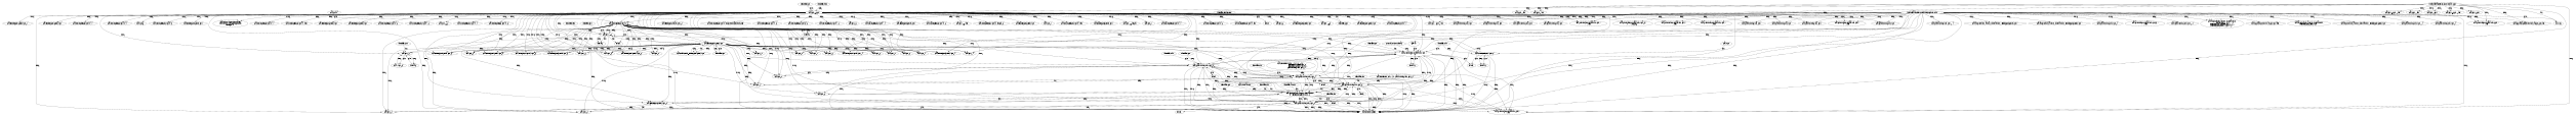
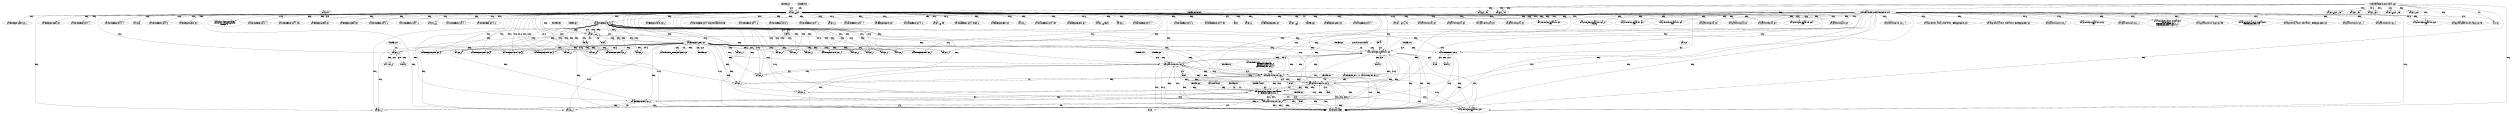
  digraph {
    n1 [label="(Call,tptr+3)"]
    n2 [label="(Call,*(tptr+3))"]
    n3 [label="(Literal,3)"]
    n4 [label="(Call,ND_TCHECK2(tptr[0], 2))"]
    n5 [label="(Call,tptr +=8)"]
    n6 [label="(Call,print_unknown_data(ndo, tptr, \"\n\t      \", 8))"]
    n7 [label="(Call,ipaddr_string(ndo, tptr+2))"]
    n8 [label="(Call,ipaddr_string(ndo, tptr+4))"]
    n9 [label="(Call,ipaddr_string(ndo, tptr+2))"]
    n10 [label="(Call,ipaddr_string(ndo, tptr+2))"]
    n11 [label="(Call,EXTRACT_16BITS(tptr))"]
    n12 [label="(Call,EXTRACT_32BITS(tptr+2))"]
    n13 [label="(Call,ND_TCHECK2(*tptr,8))"]
    n14 [label="(Call,tptr+2)"]
    n15 [label="(Call,EXTRACT_16BITS(tptr+2))"]
    n16 [label="(Call,tptr+6)"]
    n17 [label="(MethodReturn,RET)"]
    n18 [label="(Literal,2)"]
    n19 [label="(Call,tptr+2)"]
    n20 [label="(Call,tptr+6)"]
    n21 [label="(Call,EXTRACT_16BITS(tptr+6))"]
    n22 [label="(Call,EXTRACT_32BITS(tptr+2))"]
    n23 [label="(Call,EXTRACT_16BITS(tptr+4))"]
    n24 [label="(Call,EXTRACT_32BITS(tptr+4))"]
    n25 [label="(Block,)"]
    n26 [label="(Call,tptr+4)"]
    n27 [label="(Call,tptr+2)"]
    n28 [label="(Call,tptr+2)"]
    n29 [label="(Call,tptr+4)"]
    n30 [label="(Call,tptr+2)"]
    n31 [label="(Call,tptr+6)"]
    n32 [label="(Call,tptr+2)"]
    n33 [label="(Call,tptr+2)"]
    n34 [label="(Call,tptr+7)"]
    n35 [label="(Call,tptr+2)"]
    n36 [label="(Call,tptr+6)"]
    n37 [label="(Call,EXTRACT_16BITS(tptr+6))"]
    n38 [label="(Call,tptr+2)"]
    n39 [label="(Call,EXTRACT_16BITS(tptr+2))"]
    n40 [label="(Call,tptr+6)"]
    n41 [label="(Call,tptr+4)"]
    n42 [label="(Literal,8)"]
    n43 [label="(Call,as_printf(ndo, astostr, sizeof(astostr),\n\t\t\t    EXTRACT_32BITS(tptr+2)))"]
    n44 [label="(Call,print_unknown_data(ndo, pptr, \"\n\t    \", len))"]
    n45 [label="(Literal,8)"]
    n46 [label="(Block,)"]
    n47 [label="(Block,)"]
    n48 [label="(Block,)"]
    n49 [label="(Block,)"]
    n50 [label="(Block,)"]
    n51 [label="(Call,extd_comm=EXTRACT_16BITS(tptr))"]
    n52 [label="(Identifier,tptr)"]
    n53 [label="(Literal,8)"]
    n54 [label="(Block,)"]
    n55 [label="(MethodParameterIn,netdissect_options *ndo)"]
    n56 [label="(Call,ipaddr_string(ndo, tptr))"]
    n57 [label="(Call,print_unknown_data(ndo, pptr, \"\n\t    \", len))"]
    n58 [label="(Call,ipaddr_string(ndo, tptr))"]
    n59 [label="(Call,ipaddr_string(ndo, tptr))"]
    n60 [label="(Call,ipaddr_string(ndo, tptr))"]
    n61 [label="(Call,print_unknown_data(ndo, tptr, \"\n\t    \", tlen))"]
    n62 [label="(Call,as_printf(ndo, astostr, sizeof(astostr), EXTRACT_16BITS(tptr)))"]
    n63 [label="(Call,ipaddr_string(ndo, tptr + 4))"]
    n64 [label="(Call,ipaddr_string(ndo, tptr+4))"]
    n65 [label="(Call,print_unknown_data(ndo, tptr, \"\n\t      \", tlen))"]
    n66 [label="(Call,print_unknown_data(ndo, tptr, \"\n\t    \", tlen))"]
    n67 [label="(Call,ipaddr_string(ndo, tptr))"]
    n68 [label="(Call,ipaddr_string(ndo, tptr + 4))"]
    n69 [label="(Call,ipaddr_string(ndo, tptr))"]
    n70 [label="(Call,as_printf(ndo, astostr, sizeof(astostr), EXTRACT_32BITS(tptr)))"]
    n71 [label="(Call,as_printf(ndo, astostr, sizeof(astostr), EXTRACT_32BITS(tptr)))"]
    n72 [label="(Call,ipaddr_string(ndo, tptr+4))"]
    n73 [label="(Call,print_unknown_data(ndo, tptr, \"\n\t    \", tlen))"]
    n74 [label="(Call,print_unknown_data(ndo, tptr-3, \"\n\t    \", tlen))"]
    n75 [label="(Call,bgp_attr_get_as_size(ndo, atype, pptr, len))"]
    n76 [label="(Call,ipaddr_string(ndo, tptr))"]
    n77 [label="(Call,print_unknown_data(ndo, tptr+3,\"\n\t      \", length-3))"]
    n78 [label="(Call,ipaddr_string(ndo, tptr + 2))"]
    n79 [label="(Call,as_printf(ndo, astostr, sizeof(astostr),\n\t\t\t\tas_size == 2 ?\n\t\t\t\tEXTRACT_16BITS(&tptr[2 + i]) :\n\t\t\t\tEXTRACT_32BITS(&tptr[2 + i])))"]
    n80 [label="(Call,bgp_attr_print(ndo, atype, tptr, alen))"]
    n81 [label="(Call,as_printf(ndo, astostr, sizeof(astostr),\n\t\t\tEXTRACT_32BITS(tptr)))"]
    n82 [label="(Call,ipaddr_string(ndo, tptr))"]
    1000125
    n84 [label="(Call,tptr = pptr)"]
    n85 [label="(Call,ND_TCHECK2(tptr[0], BGP_MP_NLRI_MINSIZE))"]
    n86 [label="(Call,ND_TCHECK2(tptr[0], 3))"]
    n87 [label="(Call,ND_TCHECK2(tptr[3], 8))"]
    n88 [label="(Call,ND_TCHECK2(tptr[0], 8))"]
    n89 [label="(Call,tptr+3)"]
    n90 [label="(Call,ND_TCHECK2(tptr[0], 4))"]
    n91 [label="(Call,EXTRACT_32BITS(tptr))"]
    n92 [label="(Call,ND_TCHECK2(tptr[0], 8))"]
    n93 [label="(Call,tptr += tlen)"]
    n94 [label="(Call,ND_TCHECK2(tptr[3], length - 3))"]
    n95 [label="(Call,EXTRACT_32BITS(tptr))"]
    n96 [label="(Call,ND_TCHECK2(tptr[0], tlen))"]
    n97 [label="(Call,EXTRACT_32BITS(tptr))"]
    n98 [label="(Call,tptr < pptr + len)"]
    n99 [label="(Call,tptr += length)"]
    n100 [label="(Call,tptr+1)"]
    n101 [label="(Call,ND_TCHECK2(tptr[0], 4))"]
    n102 [label="(Call,EXTRACT_24BITS(tptr+2))"]
    n103 [label="(Call,tptr+1)"]
    n104 [label="(Call,ND_TCHECK2(tptr[0], 8))"]
    n105 [label="(Call,ND_TCHECK2(tptr[0], len))"]
    n106 [label="(Block,)"]
    n107 [label="(Call,tptr+2)"]
    n108 [label="(Call,EXTRACT_32BITS(tptr))"]
    n109 [label="(Call,tptr +=5)"]
    n110 [label="(Identifier,pptr)"]
    n111 [label="(Call,EXTRACT_16BITS(tptr))"]
    n112 [label="(Call,ND_TCHECK2(tptr[0], 4))"]
    n113 [label="(Call,EXTRACT_16BITS(tptr+1))"]
    n114 [label="(Call,EXTRACT_16BITS(tptr))"]
    n115 [label="(Call,ND_TCHECK2(tptr[0], 4))"]
    n116 [label="(Call,ND_TCHECK2(tptr[0], 4))"]
    n117 [label="(Call,tptr-3)"]
    n118 [label="(Call,ND_TCHECK2(tptr[0], 5))"]
    n119 [label="(Call,EXTRACT_16BITS(tptr))"]
    n120 [label="(Call,tok2str(bgp_origin_values,\n\t\t\t\t\t\t\"Unknown Origin Typecode\",\n\t\t\t\t\t\ttptr[0]))"]
    n121 [label="(Call,ND_TCHECK2(tptr[0], 4))"]
    n122 [label="(Call,ND_TCHECK2(tptr[0], tlen))"]
    n123 [label="(Call,EXTRACT_32BITS(tptr))"]
    n124 [label="(Call,EXTRACT_32BITS(tptr))"]
    n125 [label="(Call,ND_TCHECK2(tptr[0], 8))"]
    n126 [label="(Call,ND_TCHECK2(tptr[0], 8))"]
    n127 [label="(Call,tptr +=4)"]
    n128 [label="(Call,ND_TCHECK2(tptr[0], 4))"]
    n129 [label="(Call,ND_TCHECK2(tptr[0], 3))"]
    n130 [label="(MethodParameterIn,const u_char *pptr)"]
    n131 [label="(Call,pptr + len)"]
    n132 [label="(Call,pptr + len)"]
    n133 [label="(Call,tptr = pptr + len)"]
    n134 [label="(Call,pptr + len)"]
    n135 [label="(Call,tptr - pptr)"]
    n136 [label="(Call,tptr = pptr + len)"]
    n137 [label="(Call,tptr - pptr)"]
    n138 [label="(Call,ND_PRINT((ndo, \": %u:%u (= %s)\",\n                               EXTRACT_16BITS(tptr+2),\n                               EXTRACT_32BITS(tptr+4),\n                               ipaddr_string(ndo, tptr+4))))"]
    n139 [label="(Literal,\"\n\t      \")"]
    n140 [label="(Identifier,ndo)"]
    n141 [label="(Call,*tptr)"]
    n142 [label="(Identifier,extd_comm)"]
    n143 [label="(Identifier,tptr)"]
    n144 [label="(Identifier,ndo)"]
    n145 [label="(Identifier,tptr)"]
    n146 [label="(Call,sizeof(astostr))"]
    n147 [label="(Identifier,tptr)"]
    n148 [label="(Identifier,tlen)"]
    n149 [label="(Identifier,ndo)"]
    n150 [label="(Identifier,ndo)"]
    n151 [label="(Identifier,ndo)"]
    n152 [label="(ControlStructure,break;)"]
    n153 [label="(Identifier,ndo)"]
    n154 [label="(Call,ND_PRINT((ndo, \"%s\", ipaddr_string(ndo, tptr+2))))"]
    n155 [label="(Identifier,tptr)"]
    n156 [label="(Identifier,astostr)"]
    n157 [label="(Identifier,tptr)"]
    n158 [label="(Identifier,tptr)"]
    n159 [label="(Call,tptr[0])"]
    n160 [label="(Identifier,tlen)"]
    n1 -> n2 [label="AST: "]
    n1 -> n3 [label="CFG: "]
    n2 -> n1 [label="CFG: "]
    n3 -> n1 [label="AST: "]
    n4 -> n1 [label="DDG: "]
    n4 -> n5 [label="DDG: "]
    n4 -> n6 [label="DDG: "]
    n4 -> n7 [label="DDG: "]
    n4 -> n8 [label="DDG: "]
    n4 -> n9 [label="DDG: "]
    n4 -> n10 [label="DDG: "]
    n4 -> n11 [label="DDG: "]
    n4 -> n12 [label="DDG: "]
-   n4 -> n13 [label="DDG: "]
+   n142 -> n13 [label="DDG: "]
    n4 -> n14 [label="DDG: "]
    n4 -> n15 [label="DDG: "]
    n4 -> n16 [label="DDG: "]
    n4 -> n17 [label="DDG: "]
    n4 -> n17 [label="DDG: "]
    n4 -> n18 [label="CFG: "]
    n4 -> n19 [label="DDG: "]
    n4 -> n20 [label="DDG: "]
    n4 -> n21 [label="DDG: "]
    n4 -> n22 [label="DDG: "]
    n4 -> n23 [label="DDG: "]
    n4 -> n24 [label="DDG: "]
    n4 -> n25 [label="AST: "]
    n4 -> n26 [label="DDG: "]
    n4 -> n27 [label="DDG: "]
    n4 -> n28 [label="DDG: "]
    n4 -> n29 [label="DDG: "]
    n4 -> n30 [label="DDG: "]
    n4 -> n31 [label="DDG: "]
    n4 -> n32 [label="DDG: "]
    n4 -> n33 [label="DDG: "]
    n4 -> n34 [label="DDG: "]
    n4 -> n35 [label="DDG: "]
    n4 -> n36 [label="DDG: "]
    n4 -> n37 [label="DDG: "]
    n4 -> n38 [label="DDG: "]
    n4 -> n39 [label="DDG: "]
    n4 -> n40 [label="DDG: "]
    n4 -> n41 [label="DDG: "]
    n5 -> n4 [label="DDG: "]
    n5 -> n11 [label="DDG: "]
    n5 -> n17 [label="DDG: "]
    n5 -> n25 [label="AST: "]
    n5 -> n42 [label="CFG: "]
    n6 -> n5 [label="DDG: "]
    n6 -> n7 [label="DDG: "]
    n6 -> n8 [label="DDG: "]
    n6 -> n9 [label="DDG: "]
    n6 -> n10 [label="DDG: "]
    n6 -> n17 [label="DDG: "]
    n6 -> n17 [label="DDG: "]
    n6 -> n17 [label="DDG: "]
    n6 -> n43 [label="DDG: "]
    n6 -> n44 [label="DDG: "]
    n6 -> n45 [label="CFG: "]
    n6 -> n46 [label="AST: "]
    n7 -> n6 [label="DDG: "]
    n7 -> n8 [label="DDG: "]
    n7 -> n9 [label="DDG: "]
    n7 -> n10 [label="DDG: "]
    n7 -> n17 [label="DDG: "]
    n7 -> n17 [label="DDG: "]
    n7 -> n17 [label="DDG: "]
    n7 -> n30 [label="CFG: "]
    n7 -> n43 [label="DDG: "]
    n7 -> n44 [label="DDG: "]
    n7 -> n47 [label="AST: "]
    n8 -> n6 [label="DDG: "]
    n8 -> n7 [label="DDG: "]
    n8 -> n9 [label="DDG: "]
    n8 -> n10 [label="DDG: "]
    n8 -> n17 [label="DDG: "]
    n8 -> n17 [label="DDG: "]
    n8 -> n17 [label="DDG: "]
    n8 -> n29 [label="CFG: "]
    n8 -> n43 [label="DDG: "]
    n8 -> n44 [label="DDG: "]
    n8 -> n48 [label="AST: "]
    n9 -> n6 [label="DDG: "]
    n9 -> n7 [label="DDG: "]
    n9 -> n8 [label="DDG: "]
    n9 -> n10 [label="DDG: "]
    n9 -> n17 [label="DDG: "]
    n9 -> n17 [label="DDG: "]
    n9 -> n17 [label="DDG: "]
    n9 -> n32 [label="CFG: "]
    n9 -> n43 [label="DDG: "]
    n9 -> n44 [label="DDG: "]
    n9 -> n49 [label="AST: "]
    n10 -> n6 [label="DDG: "]
    n10 -> n7 [label="DDG: "]
    n10 -> n8 [label="DDG: "]
    n10 -> n9 [label="DDG: "]
    n10 -> n17 [label="DDG: "]
    n10 -> n17 [label="DDG: "]
    n10 -> n17 [label="DDG: "]
    n10 -> n35 [label="CFG: "]
    n10 -> n43 [label="DDG: "]
    n10 -> n44 [label="DDG: "]
    n10 -> n50 [label="AST: "]
    n11 -> n1 [label="DDG: "]
    n11 -> n5 [label="DDG: "]
    n11 -> n6 [label="DDG: "]
    n11 -> n7 [label="DDG: "]
    n11 -> n8 [label="DDG: "]
    n11 -> n9 [label="DDG: "]
    n11 -> n10 [label="DDG: "]
    n11 -> n12 [label="DDG: "]
    n11 -> n14 [label="DDG: "]
    n11 -> n15 [label="DDG: "]
    n11 -> n16 [label="DDG: "]
    n11 -> n19 [label="DDG: "]
    n11 -> n20 [label="DDG: "]
    n11 -> n21 [label="DDG: "]
    n11 -> n22 [label="DDG: "]
    n11 -> n23 [label="DDG: "]
    n11 -> n24 [label="DDG: "]
    n11 -> n26 [label="DDG: "]
    n11 -> n27 [label="DDG: "]
    n11 -> n28 [label="DDG: "]
    n11 -> n29 [label="DDG: "]
    n11 -> n30 [label="DDG: "]
    n11 -> n31 [label="DDG: "]
    n11 -> n32 [label="DDG: "]
    n11 -> n33 [label="DDG: "]
    n11 -> n34 [label="DDG: "]
    n11 -> n35 [label="DDG: "]
    n11 -> n36 [label="DDG: "]
    n11 -> n37 [label="DDG: "]
    n11 -> n38 [label="DDG: "]
    n11 -> n39 [label="DDG: "]
    n11 -> n40 [label="DDG: "]
    n11 -> n41 [label="DDG: "]
    n11 -> n51 [label="AST: "]
    n11 -> n51 [label="DDG: "]
    n11 -> n52 [label="CFG: "]
    n12 -> n17 [label="DDG: "]
    n12 -> n33 [label="CFG: "]
    n12 -> n43 [label="AST: "]
    n12 -> n43 [label="DDG: "]
    n13 -> n4 [label="DDG: "]
    n13 -> n17 [label="DDG: "]
    n13 -> n17 [label="DDG: "]
    n13 -> n46 [label="AST: "]
    n13 -> n53 [label="CFG: "]
    n18 -> n4 [label="AST: "]
    n29 -> n8 [label="AST: "]
    n30 -> n7 [label="AST: "]
    n32 -> n9 [label="AST: "]
    n33 -> n12 [label="AST: "]
    n35 -> n10 [label="AST: "]
    n42 -> n5 [label="AST: "]
    n43 -> n6 [label="DDG: "]
    n43 -> n7 [label="DDG: "]
    n43 -> n8 [label="DDG: "]
    n43 -> n9 [label="DDG: "]
    n43 -> n10 [label="DDG: "]
    n43 -> n12 [label="CFG: "]
    n43 -> n17 [label="DDG: "]
    n43 -> n17 [label="DDG: "]
    n43 -> n17 [label="DDG: "]
    n43 -> n17 [label="DDG: "]
    n43 -> n44 [label="DDG: "]
    n43 -> n54 [label="AST: "]
    n45 -> n6 [label="AST: "]
    n51 -> n11 [label="CFG: "]
    n52 -> n11 [label="AST: "]
    n53 -> n13 [label="AST: "]
    n55 -> n6 [label="DDG: "]
    n55 -> n7 [label="DDG: "]
    n55 -> n8 [label="DDG: "]
    n55 -> n9 [label="DDG: "]
    n55 -> n10 [label="DDG: "]
    n55 -> n17 [label="DDG: "]
    n55 -> n43 [label="DDG: "]
    n55 -> n44 [label="DDG: "]
    n55 -> n56 [label="DDG: "]
    n55 -> n57 [label="DDG: "]
    n55 -> n58 [label="DDG: "]
    n55 -> n59 [label="DDG: "]
    n55 -> n60 [label="DDG: "]
    n55 -> n61 [label="DDG: "]
    n55 -> n62 [label="DDG: "]
    n55 -> n63 [label="DDG: "]
    n55 -> n64 [label="DDG: "]
    n55 -> n65 [label="DDG: "]
    n55 -> n66 [label="DDG: "]
    n55 -> n67 [label="DDG: "]
    n55 -> n68 [label="DDG: "]
    n55 -> n69 [label="DDG: "]
    n55 -> n70 [label="DDG: "]
    n55 -> n71 [label="DDG: "]
    n55 -> n72 [label="DDG: "]
    n55 -> n73 [label="DDG: "]
    n55 -> n74 [label="DDG: "]
    n55 -> n75 [label="DDG: "]
    n55 -> n76 [label="DDG: "]
    n55 -> n77 [label="DDG: "]
    n55 -> n78 [label="DDG: "]
    n55 -> n79 [label="DDG: "]
    n55 -> n80 [label="DDG: "]
    n55 -> n81 [label="DDG: "]
    n55 -> n82 [label="DDG: "]
    n55 -> 1000125 [label="AST: "]
    n84 -> n1 [label="DDG: "]
    n84 -> n4 [label="DDG: "]
    n84 -> n5 [label="DDG: "]
    n84 -> n6 [label="DDG: "]
    n84 -> n7 [label="DDG: "]
    n84 -> n8 [label="DDG: "]
    n84 -> n9 [label="DDG: "]
    n84 -> n10 [label="DDG: "]
    n84 -> n11 [label="DDG: "]
    n84 -> n12 [label="DDG: "]
    n84 -> n14 [label="DDG: "]
    n84 -> n15 [label="DDG: "]
    n84 -> n16 [label="DDG: "]
    n84 -> n17 [label="DDG: "]
    n84 -> n17 [label="DDG: "]
    n84 -> n19 [label="DDG: "]
    n84 -> n20 [label="DDG: "]
    n84 -> n21 [label="DDG: "]
    n84 -> n22 [label="DDG: "]
    n84 -> n23 [label="DDG: "]
    n84 -> n24 [label="DDG: "]
    n84 -> n26 [label="DDG: "]
    n84 -> n28 [label="DDG: "]
    n84 -> n29 [label="DDG: "]
    n84 -> n30 [label="DDG: "]
    n84 -> n31 [label="DDG: "]
    n84 -> n32 [label="DDG: "]
    n84 -> n33 [label="DDG: "]
    n84 -> n34 [label="DDG: "]
    n84 -> n35 [label="DDG: "]
    n84 -> n36 [label="DDG: "]
    n84 -> n37 [label="DDG: "]
    n84 -> n38 [label="DDG: "]
    n84 -> n39 [label="DDG: "]
    n84 -> n40 [label="DDG: "]
    n84 -> n41 [label="DDG: "]
    n84 -> n56 [label="DDG: "]
    n84 -> n58 [label="DDG: "]
    n84 -> n59 [label="DDG: "]
    n84 -> n60 [label="DDG: "]
    n84 -> n61 [label="DDG: "]
    n84 -> n65 [label="DDG: "]
    n84 -> n66 [label="DDG: "]
    n84 -> n67 [label="DDG: "]
    n84 -> n69 [label="DDG: "]
    n84 -> n73 [label="DDG: "]
    n84 -> n76 [label="DDG: "]
    n84 -> n77 [label="DDG: "]
    n84 -> n82 [label="DDG: "]
    n84 -> n85 [label="DDG: "]
    n84 -> n86 [label="DDG: "]
    n84 -> n87 [label="DDG: "]
    n84 -> n88 [label="DDG: "]
    n84 -> n89 [label="DDG: "]
    n84 -> n90 [label="DDG: "]
    n84 -> n91 [label="DDG: "]
    n84 -> n92 [label="DDG: "]
    n84 -> n93 [label="DDG: "]
    n84 -> n94 [label="DDG: "]
    n84 -> n95 [label="DDG: "]
    n84 -> n96 [label="DDG: "]
    n84 -> n97 [label="DDG: "]
    n84 -> n98 [label="DDG: "]
    n84 -> n99 [label="DDG: "]
    n84 -> n100 [label="DDG: "]
    n84 -> n101 [label="DDG: "]
    n84 -> n102 [label="DDG: "]
    n84 -> n103 [label="DDG: "]
    n84 -> n104 [label="DDG: "]
    n84 -> n105 [label="DDG: "]
    n84 -> n106 [label="AST: "]
    n84 -> n107 [label="DDG: "]
    n84 -> n108 [label="DDG: "]
    n84 -> n109 [label="DDG: "]
    n84 -> n110 [label="CFG: "]
    n84 -> n111 [label="DDG: "]
    n84 -> n112 [label="DDG: "]
    n84 -> n113 [label="DDG: "]
    n84 -> n114 [label="DDG: "]
    n84 -> n115 [label="DDG: "]
    n84 -> n116 [label="DDG: "]
    n84 -> n117 [label="DDG: "]
    n84 -> n118 [label="DDG: "]
    n84 -> n119 [label="DDG: "]
    n84 -> n120 [label="DDG: "]
    n84 -> n121 [label="DDG: "]
    n84 -> n122 [label="DDG: "]
    n84 -> n123 [label="DDG: "]
    n84 -> n124 [label="DDG: "]
    n84 -> n125 [label="DDG: "]
    n84 -> n126 [label="DDG: "]
    n84 -> n127 [label="DDG: "]
    n84 -> n128 [label="DDG: "]
    n84 -> n129 [label="DDG: "]
    n110 -> n84 [label="AST: "]
    n130 -> n17 [label="DDG: "]
    n130 -> n44 [label="DDG: "]
    n130 -> n57 [label="DDG: "]
    n130 -> n75 [label="DDG: "]
    n130 -> 1000125 [label="AST: "]
    n130 -> n84 [label="DDG: "]
    n130 -> n98 [label="DDG: "]
    n130 -> n131 [label="DDG: "]
    n130 -> n132 [label="DDG: "]
    n130 -> n133 [label="DDG: "]
    n130 -> n134 [label="DDG: "]
    n130 -> n135 [label="DDG: "]
    n130 -> n136 [label="DDG: "]
    n130 -> n137 [label="DDG: "]
    n138 -> n8 [label="CFG: "]
    n139 -> n6 [label="AST: "]
    n140 -> n9 [label="AST: "]
    n141 -> n13 [label="AST: "]
    n142 -> n4 [label="CFG: "]
    n143 -> n1 [label="AST: "]
    n144 -> n6 [label="AST: "]
    n144 -> n13 [label="CFG: "]
    n145 -> n6 [label="AST: "]
    n146 -> n43 [label="AST: "]
    n147 -> n5 [label="AST: "]
    n148 -> n5 [label="CFG: "]
    n149 -> n10 [label="AST: "]
    n150 -> n7 [label="AST: "]
    n151 -> n8 [label="AST: "]
    n152 -> n6 [label="CFG: "]
    n153 -> n43 [label="AST: "]
    n154 -> n9 [label="CFG: "]
    n155 -> n7 [label="CFG: "]
    n156 -> n43 [label="AST: "]
    n157 -> n84 [label="AST: "]
    n158 -> n43 [label="CFG: "]
    n159 -> n4 [label="AST: "]
    n160 -> n84 [label="CFG: "]
  }
